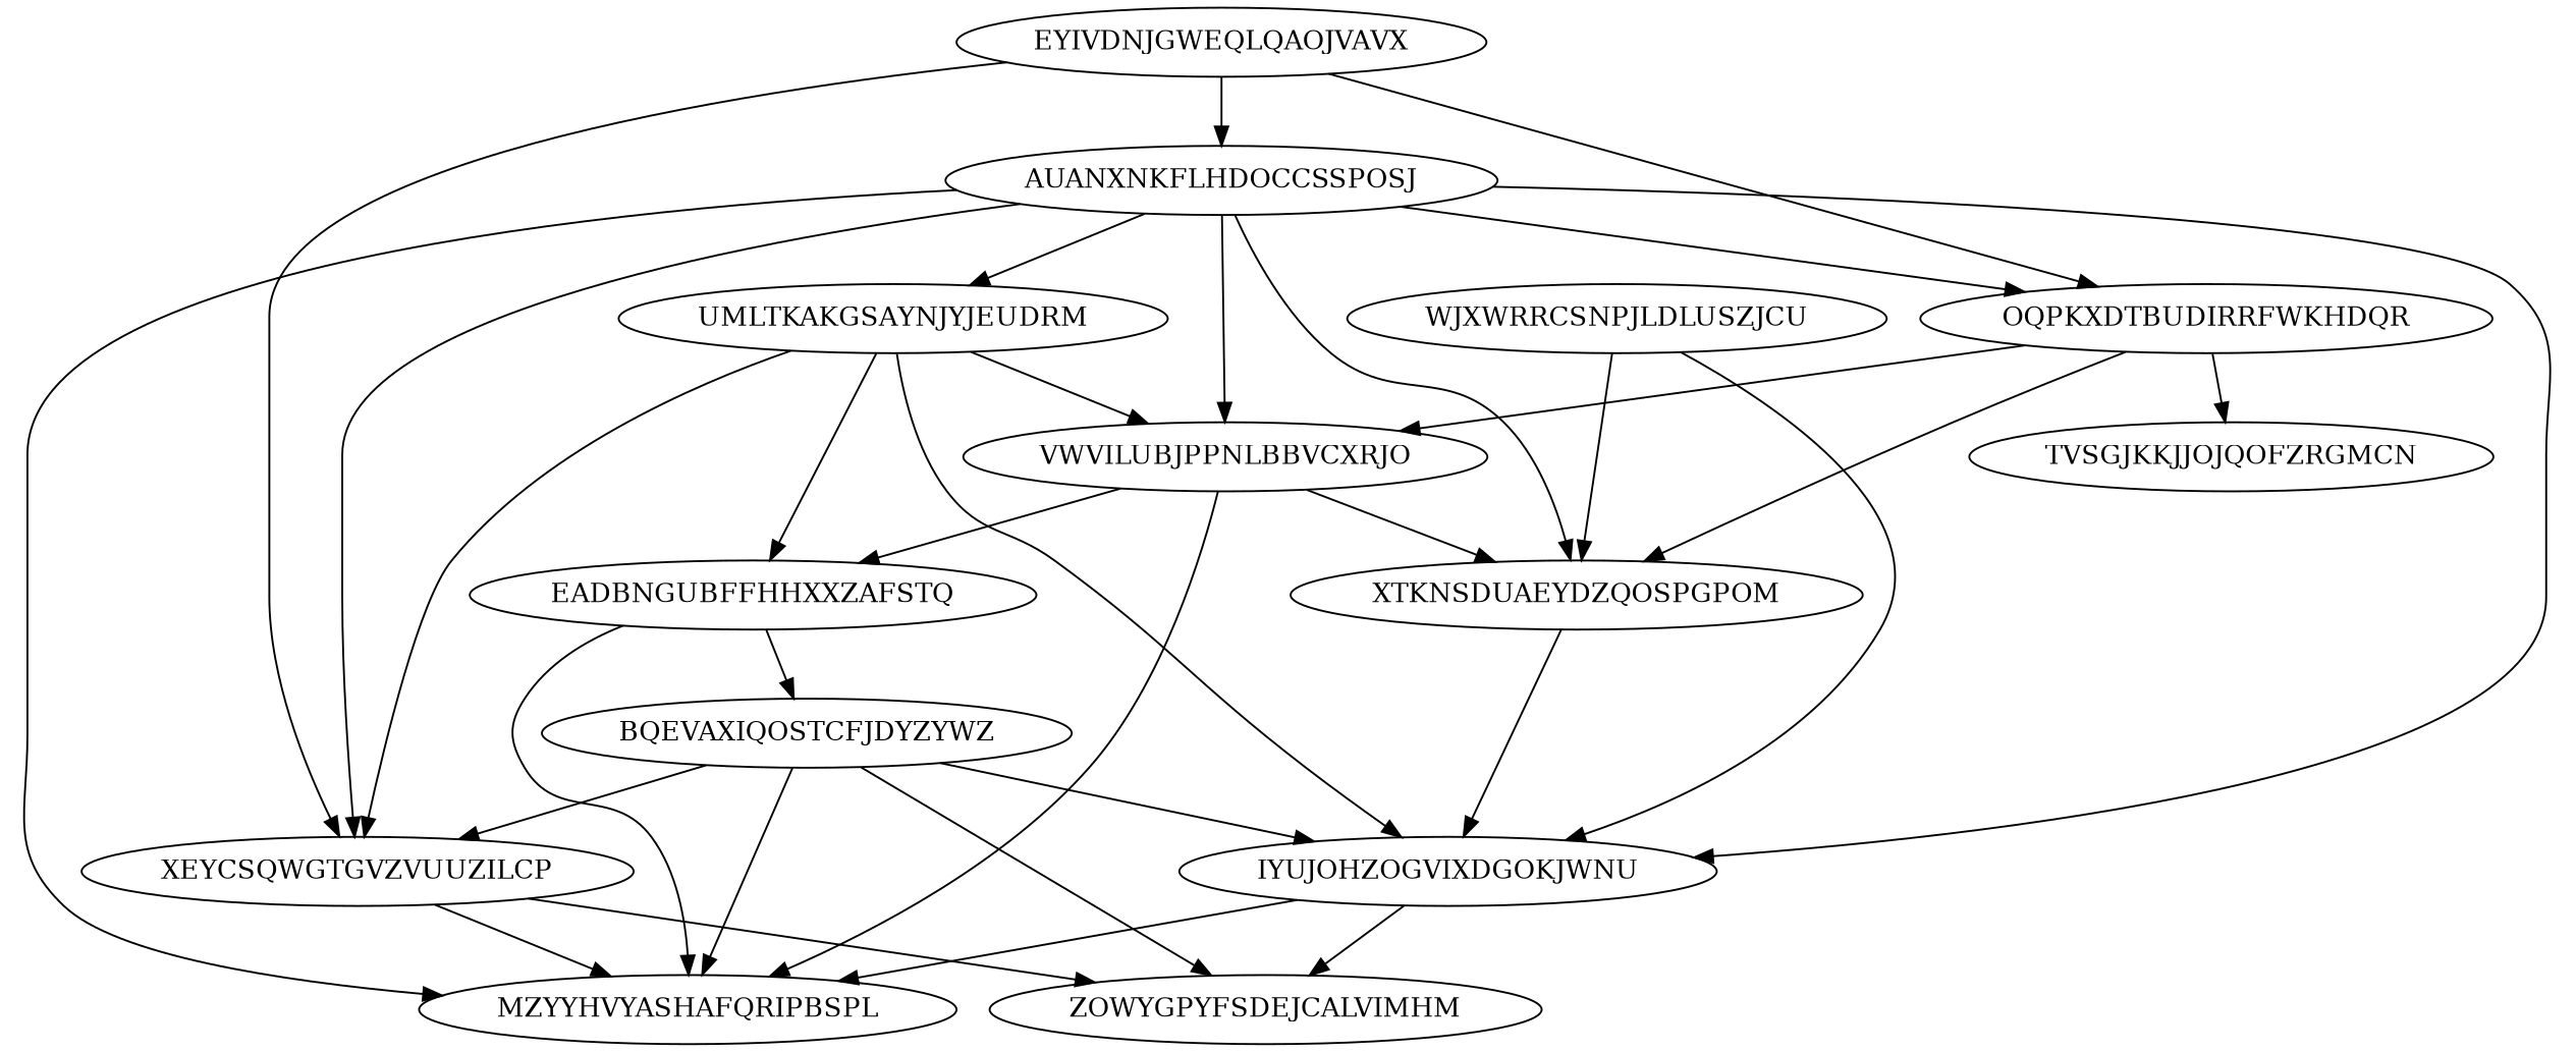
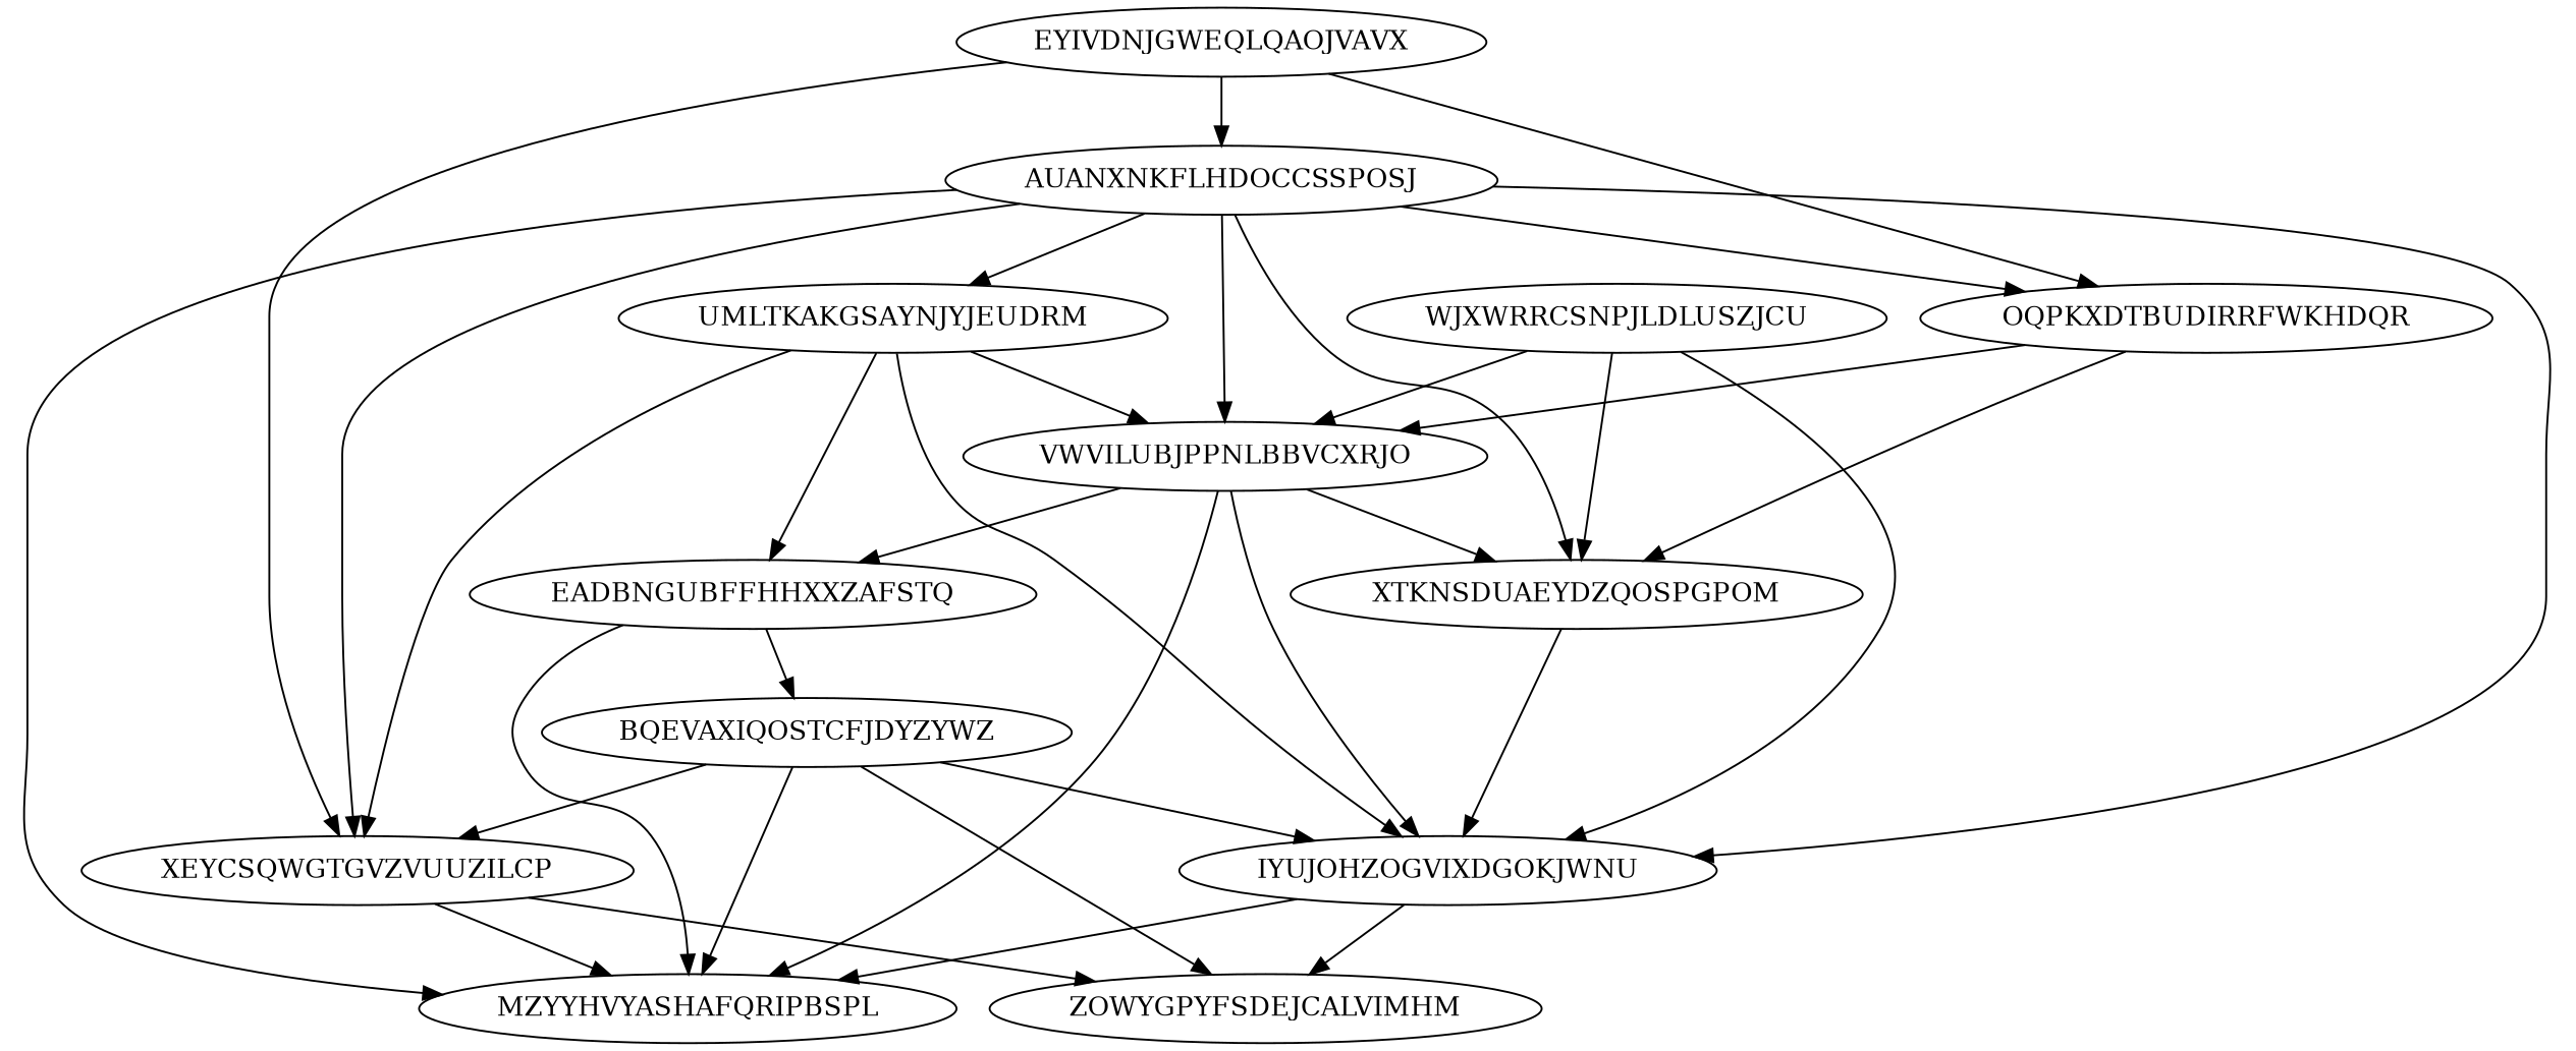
  digraph {
    node [Weight=15]
    edge [Weight=16]
    AUANXNKFLHDOCCSSPOSJ [Weight=17]
    EYIVDNJGWEQLQAOJVAVX
    OQPKXDTBUDIRRFWKHDQR [Weight=13]
    XEYCSQWGTGVZVUUZILCP [Weight=11]
    UMLTKAKGSAYNJYJEUDRM [Weight=16]
    VWVILUBJPPNLBBVCXRJO [Weight=14]
    IYUJOHZOGVIXDGOKJWNU
    MZYYHVYASHAFQRIPBSPL [Weight=11]
    XTKNSDUAEYDZQOSPGPOM [Weight=10]
-   TVSGJKKJJOJQOFZRGMCN [Weight=18]
    ZOWYGPYFSDEJCALVIMHM [Weight=11]
    EADBNGUBFFHHXXZAFSTQ
    BQEVAXIQOSTCFJDYZYWZ [Weight=10]
    WJXWRRCSNPJLDLUSZJCU [Weight=12]
    AUANXNKFLHDOCCSSPOSJ -> OQPKXDTBUDIRRFWKHDQR [Weight=13]
    AUANXNKFLHDOCCSSPOSJ -> XEYCSQWGTGVZVUUZILCP [Weight=15]
    AUANXNKFLHDOCCSSPOSJ -> UMLTKAKGSAYNJYJEUDRM [Weight=17]
    AUANXNKFLHDOCCSSPOSJ -> VWVILUBJPPNLBBVCXRJO [Weight=18]
    AUANXNKFLHDOCCSSPOSJ -> IYUJOHZOGVIXDGOKJWNU
    AUANXNKFLHDOCCSSPOSJ -> MZYYHVYASHAFQRIPBSPL [Weight=20]
    AUANXNKFLHDOCCSSPOSJ -> XTKNSDUAEYDZQOSPGPOM [Weight=13]
    EYIVDNJGWEQLQAOJVAVX -> AUANXNKFLHDOCCSSPOSJ [Weight=12]
    EYIVDNJGWEQLQAOJVAVX -> OQPKXDTBUDIRRFWKHDQR [Weight=14]
    EYIVDNJGWEQLQAOJVAVX -> XEYCSQWGTGVZVUUZILCP [Weight=14]
    OQPKXDTBUDIRRFWKHDQR -> VWVILUBJPPNLBBVCXRJO [Weight=15]
    OQPKXDTBUDIRRFWKHDQR -> XTKNSDUAEYDZQOSPGPOM
-   OQPKXDTBUDIRRFWKHDQR -> TVSGJKKJJOJQOFZRGMCN [Weight=11]
    XEYCSQWGTGVZVUUZILCP -> MZYYHVYASHAFQRIPBSPL [Weight=19]
    XEYCSQWGTGVZVUUZILCP -> ZOWYGPYFSDEJCALVIMHM [Weight=19]
    UMLTKAKGSAYNJYJEUDRM -> XEYCSQWGTGVZVUUZILCP
    UMLTKAKGSAYNJYJEUDRM -> VWVILUBJPPNLBBVCXRJO [Weight=19]
    UMLTKAKGSAYNJYJEUDRM -> IYUJOHZOGVIXDGOKJWNU [Weight=15]
    UMLTKAKGSAYNJYJEUDRM -> EADBNGUBFFHHXXZAFSTQ [Weight=11]
+   VWVILUBJPPNLBBVCXRJO -> IYUJOHZOGVIXDGOKJWNU [Weight=12]
    VWVILUBJPPNLBBVCXRJO -> MZYYHVYASHAFQRIPBSPL [Weight=17]
    VWVILUBJPPNLBBVCXRJO -> XTKNSDUAEYDZQOSPGPOM [Weight=18]
    VWVILUBJPPNLBBVCXRJO -> EADBNGUBFFHHXXZAFSTQ
    IYUJOHZOGVIXDGOKJWNU -> MZYYHVYASHAFQRIPBSPL
    IYUJOHZOGVIXDGOKJWNU -> ZOWYGPYFSDEJCALVIMHM [Weight=13]
    XTKNSDUAEYDZQOSPGPOM -> IYUJOHZOGVIXDGOKJWNU
    EADBNGUBFFHHXXZAFSTQ -> MZYYHVYASHAFQRIPBSPL [Weight=18]
    EADBNGUBFFHHXXZAFSTQ -> BQEVAXIQOSTCFJDYZYWZ [Weight=12]
    BQEVAXIQOSTCFJDYZYWZ -> XEYCSQWGTGVZVUUZILCP [Weight=17]
    BQEVAXIQOSTCFJDYZYWZ -> IYUJOHZOGVIXDGOKJWNU [Weight=10]
    BQEVAXIQOSTCFJDYZYWZ -> MZYYHVYASHAFQRIPBSPL [Weight=20]
    BQEVAXIQOSTCFJDYZYWZ -> ZOWYGPYFSDEJCALVIMHM [Weight=18]
+   WJXWRRCSNPJLDLUSZJCU -> VWVILUBJPPNLBBVCXRJO [Weight=18]
    WJXWRRCSNPJLDLUSZJCU -> IYUJOHZOGVIXDGOKJWNU [Weight=17]
    WJXWRRCSNPJLDLUSZJCU -> XTKNSDUAEYDZQOSPGPOM [Weight=11]
  }
